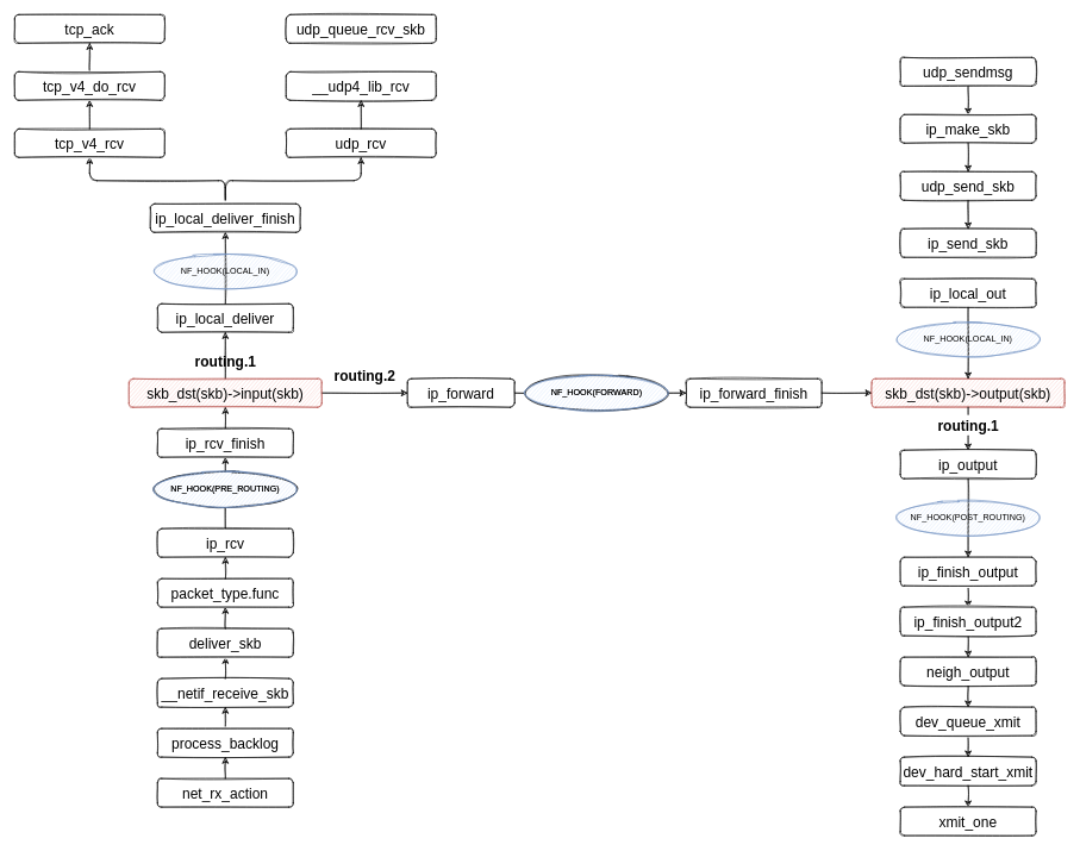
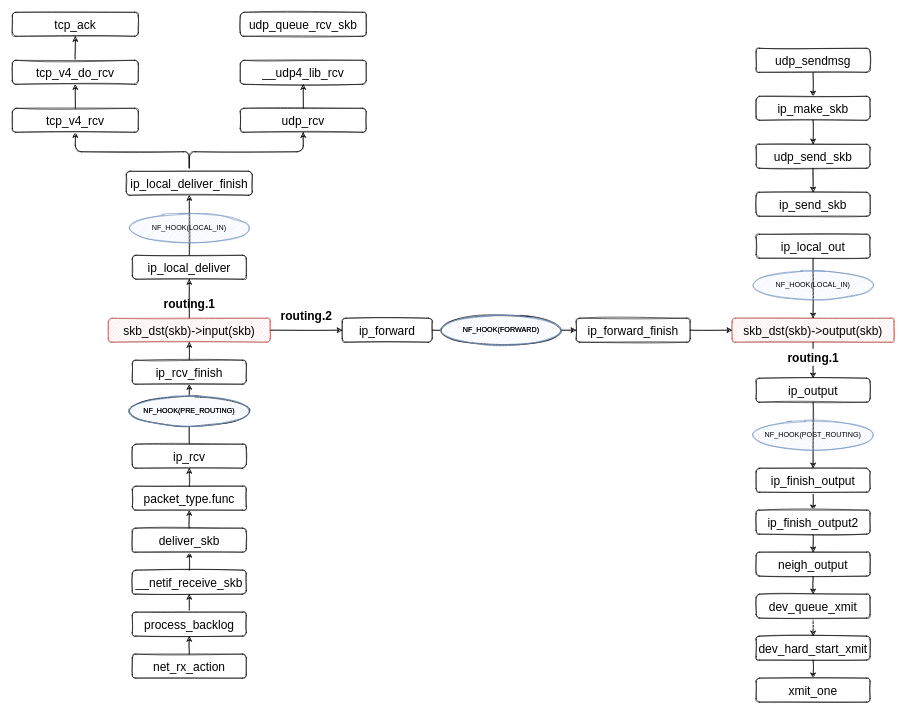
  <mxCell id="0" />
  <mxCell id="1" parent="0" />
  <mxCell id="2" style="edgeStyle=none;html=1;entryX=0.5;entryY=1;entryDx=0;entryDy=0;sketch=1;" parent="1" source="3" target="5" edge="1"><mxGeometry relative="1" as="geometry" /></mxCell>
  <mxCell id="3" value="net_rx_action" style="whiteSpace=wrap;html=1;fontSize=20;sketch=1;rounded=1;" parent="1" vertex="1"><mxGeometry x="220" y="1090" width="190" height="40" as="geometry" /></mxCell>
  <mxCell id="4" style="edgeStyle=none;html=1;entryX=0.5;entryY=1;entryDx=0;entryDy=0;sketch=1;" parent="1" source="5" target="7" edge="1"><mxGeometry relative="1" as="geometry" /></mxCell>
  <mxCell id="5" value="process_backlog" style="whiteSpace=wrap;html=1;fontSize=20;sketch=1;rounded=1;" parent="1" vertex="1"><mxGeometry x="220" y="1020" width="190" height="40" as="geometry" /></mxCell>
  <mxCell id="6" style="edgeStyle=none;html=1;entryX=0.5;entryY=1;entryDx=0;entryDy=0;sketch=1;" parent="1" source="7" target="9" edge="1"><mxGeometry relative="1" as="geometry" /></mxCell>
  <mxCell id="7" value="__netif_receive_skb" style="whiteSpace=wrap;html=1;fontSize=20;sketch=1;rounded=1;" parent="1" vertex="1"><mxGeometry x="220" y="950" width="190" height="40" as="geometry" /></mxCell>
  <mxCell id="8" style="edgeStyle=none;html=1;sketch=1;" parent="1" source="9" target="11" edge="1"><mxGeometry relative="1" as="geometry" /></mxCell>
  <mxCell id="9" value="deliver_skb" style="whiteSpace=wrap;html=1;fontSize=20;sketch=1;rounded=1;" parent="1" vertex="1"><mxGeometry x="220" y="880" width="190" height="40" as="geometry" /></mxCell>
  <mxCell id="10" style="edgeStyle=none;html=1;entryX=0.5;entryY=1;entryDx=0;entryDy=0;sketch=1;" parent="1" source="11" target="13" edge="1"><mxGeometry relative="1" as="geometry" /></mxCell>
  <mxCell id="11" value="packet_type.func" style="whiteSpace=wrap;html=1;fontSize=20;sketch=1;rounded=1;" parent="1" vertex="1"><mxGeometry x="220" y="810" width="190" height="40" as="geometry" /></mxCell>
  <mxCell id="12" style="edgeStyle=none;html=1;entryX=0.5;entryY=1;entryDx=0;entryDy=0;sketch=1;" parent="1" source="13" target="15" edge="1"><mxGeometry relative="1" as="geometry" /></mxCell>
  <mxCell id="13" value="ip_rcv" style="whiteSpace=wrap;html=1;fontSize=20;sketch=1;rounded=1;" parent="1" vertex="1"><mxGeometry x="220" y="740" width="190" height="40" as="geometry" /></mxCell>
  <mxCell id="14" style="edgeStyle=none;html=1;entryX=0.5;entryY=1;entryDx=0;entryDy=0;sketch=1;" parent="1" source="15" target="19" edge="1"><mxGeometry relative="1" as="geometry" /></mxCell>
  <mxCell id="15" value="ip_rcv_finish" style="whiteSpace=wrap;html=1;fontSize=20;sketch=1;rounded=1;" parent="1" vertex="1"><mxGeometry x="220" y="600" width="190" height="40" as="geometry" /></mxCell>
  <mxCell id="16" value="NF_HOOK(PRE_ROUTING)" style="ellipse;whiteSpace=wrap;html=1;sketch=1;rounded=1;" parent="1" vertex="1"><mxGeometry x="210" y="660" width="210" height="50" as="geometry" /></mxCell>
  <mxCell id="17" style="edgeStyle=none;html=1;sketch=1;" parent="1" source="19" target="23" edge="1"><mxGeometry relative="1" as="geometry" /></mxCell>
  <mxCell id="18" style="edgeStyle=none;html=1;entryX=0.5;entryY=1;entryDx=0;entryDy=0;sketch=1;" parent="1" source="19" target="21" edge="1"><mxGeometry relative="1" as="geometry" /></mxCell>
  <mxCell id="19" value="skb_dst(skb)-&amp;gt;input(skb)" style="whiteSpace=wrap;html=1;fontSize=20;sketch=1;rounded=1;fillColor=#f8cecc;strokeColor=#b85450;" parent="1" vertex="1"><mxGeometry x="180" y="530" width="270" height="40" as="geometry" /></mxCell>
  <mxCell id="20" style="edgeStyle=none;html=1;sketch=1;" parent="1" source="21" target="26" edge="1"><mxGeometry relative="1" as="geometry" /></mxCell>
  <mxCell id="21" value="ip_local_deliver" style="whiteSpace=wrap;html=1;fontSize=20;sketch=1;rounded=1;" parent="1" vertex="1"><mxGeometry x="220" y="425" width="190" height="40" as="geometry" /></mxCell>
  <mxCell id="22" style="edgeStyle=none;html=1;entryX=0;entryY=0.5;entryDx=0;entryDy=0;sketch=1;" parent="1" source="23" target="34" edge="1"><mxGeometry relative="1" as="geometry"><mxPoint x="840" y="550" as="targetPoint" /></mxGeometry></mxCell>
  <mxCell id="23" value="ip_forward" style="whiteSpace=wrap;html=1;fontSize=20;sketch=1;rounded=1;" parent="1" vertex="1"><mxGeometry x="570" y="530" width="150" height="40" as="geometry" /></mxCell>
  <mxCell id="24" style="edgeStyle=orthogonalEdgeStyle;rounded=1;sketch=1;orthogonalLoop=1;jettySize=auto;html=1;entryX=0.5;entryY=1;entryDx=0;entryDy=0;fontSize=20;" edge="1" parent="1" source="26" target="29"><mxGeometry relative="1" as="geometry" /></mxCell>
  <mxCell id="25" style="edgeStyle=orthogonalEdgeStyle;rounded=1;sketch=1;orthogonalLoop=1;jettySize=auto;html=1;entryX=0.5;entryY=1;entryDx=0;entryDy=0;fontSize=20;" edge="1" parent="1" source="26" target="67"><mxGeometry relative="1" as="geometry" /></mxCell>
  <mxCell id="26" value="ip_local_deliver_finish" style="whiteSpace=wrap;html=1;fontSize=20;sketch=1;rounded=1;" parent="1" vertex="1"><mxGeometry x="210" y="285" width="210" height="40" as="geometry" /></mxCell>
  <mxCell id="27" value="NF_HOOK(LOCAL_IN)" style="ellipse;whiteSpace=wrap;html=1;sketch=1;rounded=1;fillColor=#dae8fc;strokeColor=#6c8ebf;" parent="1" vertex="1"><mxGeometry x="210" y="355" width="210" height="50" as="geometry" /></mxCell>
  <mxCell id="28" style="edgeStyle=none;html=1;entryX=0.5;entryY=1;entryDx=0;entryDy=0;sketch=1;" parent="1" source="29" target="31" edge="1"><mxGeometry relative="1" as="geometry" /></mxCell>
  <mxCell id="29" value="tcp_v4_rcv" style="whiteSpace=wrap;html=1;fontSize=20;sketch=1;rounded=1;" parent="1" vertex="1"><mxGeometry x="20" y="180" width="210" height="40" as="geometry" /></mxCell>
  <mxCell id="30" style="edgeStyle=none;html=1;entryX=0.5;entryY=1;entryDx=0;entryDy=0;sketch=1;" parent="1" source="31" target="32" edge="1"><mxGeometry relative="1" as="geometry" /></mxCell>
  <mxCell id="31" value="tcp_v4_do_rcv" style="whiteSpace=wrap;html=1;fontSize=20;sketch=1;rounded=1;" parent="1" vertex="1"><mxGeometry x="20" y="100" width="210" height="40" as="geometry" /></mxCell>
  <mxCell id="32" value="tcp_ack" style="whiteSpace=wrap;html=1;fontSize=20;sketch=1;rounded=1;" parent="1" vertex="1"><mxGeometry x="20" y="20" width="210" height="40" as="geometry" /></mxCell>
  <mxCell id="33" style="edgeStyle=none;html=1;sketch=1;" parent="1" source="34" target="37" edge="1"><mxGeometry relative="1" as="geometry" /></mxCell>
  <mxCell id="34" value="ip_forward_finish" style="whiteSpace=wrap;html=1;fontSize=20;sketch=1;rounded=1;" parent="1" vertex="1"><mxGeometry x="960" y="530" width="190" height="40" as="geometry" /></mxCell>
  <mxCell id="35" value="NF_HOOK(FORWARD)" style="ellipse;whiteSpace=wrap;html=1;sketch=1;rounded=1;" parent="1" vertex="1"><mxGeometry x="730" y="525" width="210" height="50" as="geometry" /></mxCell>
  <mxCell id="36" style="edgeStyle=none;html=1;entryX=0.5;entryY=0;entryDx=0;entryDy=0;sketch=1;startArrow=none;" parent="1" source="70" target="39" edge="1"><mxGeometry relative="1" as="geometry" /></mxCell>
  <mxCell id="37" value="skb_dst(skb)-&amp;gt;output(skb)" style="whiteSpace=wrap;html=1;fontSize=20;sketch=1;rounded=1;fillColor=#f8cecc;strokeColor=#b85450;" parent="1" vertex="1"><mxGeometry x="1220" y="530" width="270" height="40" as="geometry" /></mxCell>
  <mxCell id="38" style="edgeStyle=none;html=1;entryX=0.5;entryY=0;entryDx=0;entryDy=0;sketch=1;" parent="1" source="39" target="41" edge="1"><mxGeometry relative="1" as="geometry" /></mxCell>
  <mxCell id="39" value="ip_output" style="whiteSpace=wrap;html=1;fontSize=20;sketch=1;rounded=1;" parent="1" vertex="1"><mxGeometry x="1260" y="630" width="190" height="40" as="geometry" /></mxCell>
  <mxCell id="40" style="edgeStyle=none;html=1;sketch=1;" parent="1" source="41" target="43" edge="1"><mxGeometry relative="1" as="geometry" /></mxCell>
  <mxCell id="41" value="ip_finish_output" style="whiteSpace=wrap;html=1;fontSize=20;sketch=1;rounded=1;" parent="1" vertex="1"><mxGeometry x="1260" y="780" width="190" height="40" as="geometry" /></mxCell>
  <mxCell id="42" style="edgeStyle=none;html=1;entryX=0.5;entryY=0;entryDx=0;entryDy=0;sketch=1;" parent="1" source="43" target="46" edge="1"><mxGeometry relative="1" as="geometry" /></mxCell>
  <mxCell id="43" value="ip_finish_output2" style="whiteSpace=wrap;html=1;fontSize=20;sketch=1;rounded=1;" parent="1" vertex="1"><mxGeometry x="1260" y="850" width="190" height="40" as="geometry" /></mxCell>
  <mxCell id="44" value="NF_HOOK(POST_ROUTING)" style="ellipse;whiteSpace=wrap;html=1;sketch=1;rounded=1;fillColor=#dae8fc;strokeColor=#6c8ebf;" parent="1" vertex="1"><mxGeometry x="1250" y="700" width="210" height="50" as="geometry" /></mxCell>
  <mxCell id="45" style="edgeStyle=none;html=1;entryX=0.5;entryY=0;entryDx=0;entryDy=0;sketch=1;" parent="1" source="46" target="48" edge="1"><mxGeometry relative="1" as="geometry" /></mxCell>
  <mxCell id="46" value="neigh_output" style="whiteSpace=wrap;html=1;fontSize=20;sketch=1;rounded=1;" parent="1" vertex="1"><mxGeometry x="1260" y="920" width="190" height="40" as="geometry" /></mxCell>
- <mxCell id="47" style="edgeStyle=none;html=1;entryX=0.5;entryY=0;entryDx=0;entryDy=0;sketch=1;" parent="1" source="48" target="50" edge="1"><mxGeometry relative="1" as="geometry" /></mxCell>
+ <mxCell id="47" style="edgeStyle=none;html=1;entryX=0.5;entryY=0;entryDx=0;entryDy=0;sketch=1;dashed=1;" parent="1" source="48" target="50" edge="1"><mxGeometry relative="1" as="geometry" /></mxCell>
  <mxCell id="48" value="dev_queue_xmit" style="whiteSpace=wrap;html=1;fontSize=20;sketch=1;rounded=1;" parent="1" vertex="1"><mxGeometry x="1260" y="990" width="190" height="40" as="geometry" /></mxCell>
  <mxCell id="49" style="edgeStyle=none;html=1;entryX=0.5;entryY=0;entryDx=0;entryDy=0;sketch=1;" parent="1" source="50" target="61" edge="1"><mxGeometry relative="1" as="geometry"><mxPoint x="1355" y="1230" as="targetPoint" /></mxGeometry></mxCell>
  <mxCell id="50" value="dev_hard_start_xmit" style="whiteSpace=wrap;html=1;fontSize=20;sketch=1;rounded=1;" parent="1" vertex="1"><mxGeometry x="1260" y="1060" width="190" height="40" as="geometry" /></mxCell>
  <mxCell id="51" style="edgeStyle=none;html=1;sketch=1;" parent="1" source="52" target="53" edge="1"><mxGeometry relative="1" as="geometry" /></mxCell>
  <mxCell id="52" value="udp_send_skb" style="whiteSpace=wrap;html=1;fontSize=20;sketch=1;rounded=1;" parent="1" vertex="1"><mxGeometry x="1260" y="240" width="190" height="40" as="geometry" /></mxCell>
  <mxCell id="53" value="ip_send_skb" style="whiteSpace=wrap;html=1;fontSize=20;sketch=1;rounded=1;" parent="1" vertex="1"><mxGeometry x="1260" y="320" width="190" height="40" as="geometry" /></mxCell>
  <mxCell id="54" style="edgeStyle=none;html=1;entryX=0.5;entryY=0;entryDx=0;entryDy=0;sketch=1;" parent="1" source="55" target="37" edge="1"><mxGeometry relative="1" as="geometry" /></mxCell>
  <mxCell id="55" value="ip_local_out" style="whiteSpace=wrap;html=1;fontSize=20;sketch=1;rounded=1;" parent="1" vertex="1"><mxGeometry x="1260" y="390" width="190" height="40" as="geometry" /></mxCell>
  <mxCell id="56" value="NF_HOOK(LOCAL_IN)" style="ellipse;whiteSpace=wrap;html=1;sketch=1;rounded=1;fillColor=#dae8fc;strokeColor=#6c8ebf;" parent="1" vertex="1"><mxGeometry x="1250" y="450" width="210" height="50" as="geometry" /></mxCell>
  <mxCell id="57" style="edgeStyle=none;html=1;sketch=1;" parent="1" source="58" target="60" edge="1"><mxGeometry relative="1" as="geometry" /></mxCell>
  <mxCell id="58" value="udp_sendmsg" style="whiteSpace=wrap;html=1;fontSize=20;sketch=1;rounded=1;" parent="1" vertex="1"><mxGeometry x="1260" y="80" width="190" height="40" as="geometry" /></mxCell>
  <mxCell id="59" style="edgeStyle=none;html=1;sketch=1;" parent="1" source="60" target="52" edge="1"><mxGeometry relative="1" as="geometry" /></mxCell>
  <mxCell id="60" value="ip_make_skb" style="whiteSpace=wrap;html=1;fontSize=20;sketch=1;rounded=1;" parent="1" vertex="1"><mxGeometry x="1260" y="160" width="190" height="40" as="geometry" /></mxCell>
  <mxCell id="61" value="xmit_one" style="whiteSpace=wrap;html=1;fontSize=20;sketch=1;rounded=1;" parent="1" vertex="1"><mxGeometry x="1260" y="1130" width="190" height="40" as="geometry" /></mxCell>
  <mxCell id="62" value="NF_HOOK(PRE_ROUTING)" style="ellipse;whiteSpace=wrap;html=1;sketch=1;rounded=1;fillColor=#dae8fc;strokeColor=#6c8ebf;" vertex="1" parent="1"><mxGeometry x="210" y="660" width="210" height="50" as="geometry" /></mxCell>
  <mxCell id="63" value="NF_HOOK(FORWARD)" style="ellipse;whiteSpace=wrap;html=1;sketch=1;rounded=1;fillColor=#dae8fc;strokeColor=#6c8ebf;" vertex="1" parent="1"><mxGeometry x="730" y="525" width="210" height="50" as="geometry" /></mxCell>
  <mxCell id="64" value="routing.1" style="text;html=1;align=center;verticalAlign=middle;resizable=0;points=[];autosize=1;strokeColor=none;fillColor=none;fontSize=20;fontStyle=1" vertex="1" parent="1"><mxGeometry x="265" y="490" width="100" height="30" as="geometry" /></mxCell>
  <mxCell id="65" value="routing.2" style="text;html=1;align=center;verticalAlign=middle;resizable=0;points=[];autosize=1;strokeColor=none;fillColor=none;fontSize=20;fontStyle=1" vertex="1" parent="1"><mxGeometry x="460" y="510" width="100" height="30" as="geometry" /></mxCell>
  <mxCell id="66" style="edgeStyle=orthogonalEdgeStyle;rounded=1;sketch=1;orthogonalLoop=1;jettySize=auto;html=1;entryX=0.5;entryY=1;entryDx=0;entryDy=0;fontSize=20;" edge="1" parent="1" source="67" target="68"><mxGeometry relative="1" as="geometry" /></mxCell>
  <mxCell id="67" value="udp_rcv" style="whiteSpace=wrap;html=1;fontSize=20;sketch=1;rounded=1;" vertex="1" parent="1"><mxGeometry x="400" y="180" width="210" height="40" as="geometry" /></mxCell>
  <mxCell id="68" value="__udp4_lib_rcv" style="whiteSpace=wrap;html=1;fontSize=20;sketch=1;rounded=1;" vertex="1" parent="1"><mxGeometry x="400" y="100" width="210" height="40" as="geometry" /></mxCell>
  <mxCell id="69" value="udp_queue_rcv_skb" style="whiteSpace=wrap;html=1;fontSize=20;sketch=1;rounded=1;" vertex="1" parent="1"><mxGeometry x="400" y="20" width="210" height="40" as="geometry" /></mxCell>
  <mxCell id="70" value="routing.1" style="text;html=1;align=center;verticalAlign=middle;resizable=0;points=[];autosize=1;strokeColor=none;fillColor=none;fontSize=20;fontStyle=1" vertex="1" parent="1"><mxGeometry x="1305" y="580" width="100" height="30" as="geometry" /></mxCell>
  <mxCell id="71" value="" style="edgeStyle=none;html=1;entryX=0.5;entryY=0;entryDx=0;entryDy=0;sketch=1;endArrow=none;" edge="1" parent="1" source="37" target="70"><mxGeometry relative="1" as="geometry"><mxPoint x="1355" y="570" as="sourcePoint" /><mxPoint x="1355" y="630" as="targetPoint" /></mxGeometry></mxCell>
